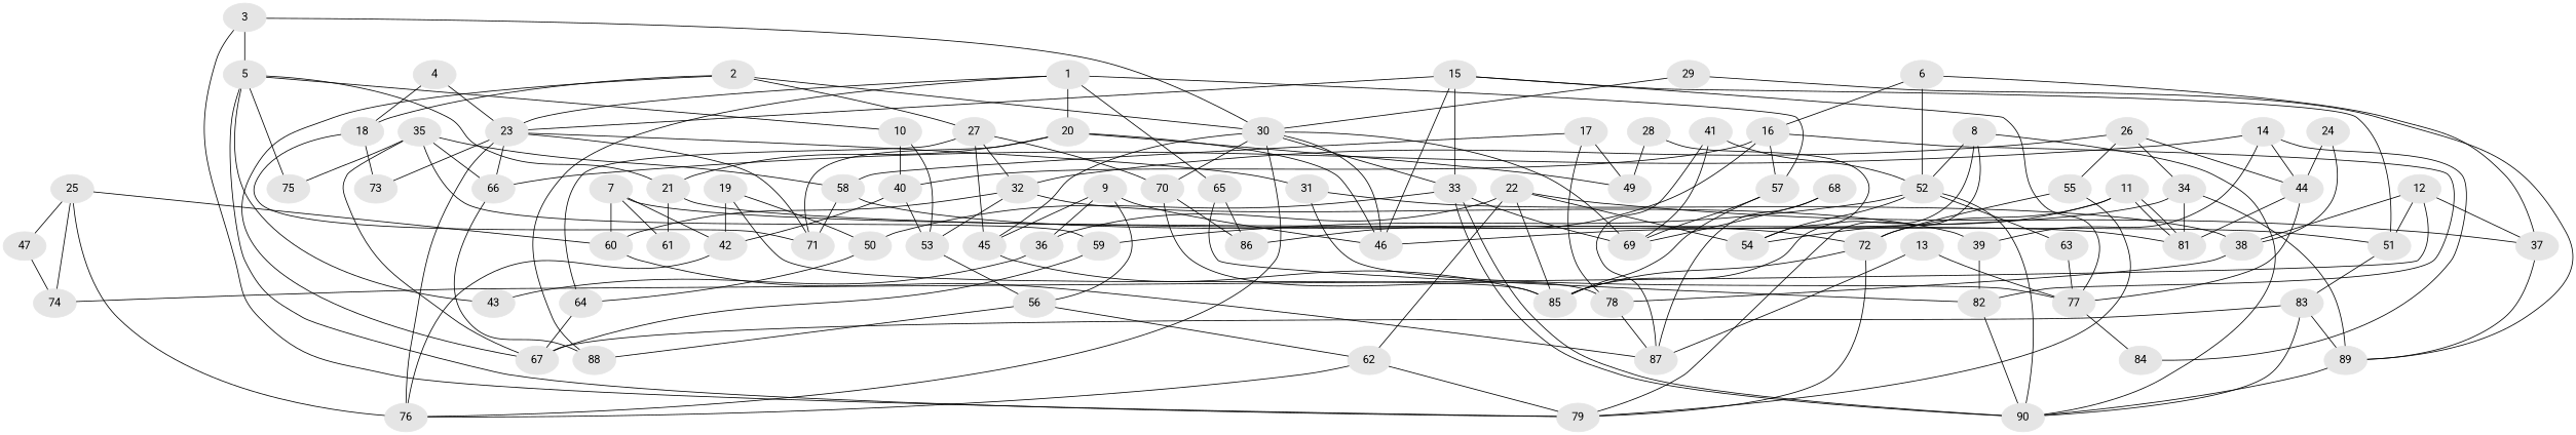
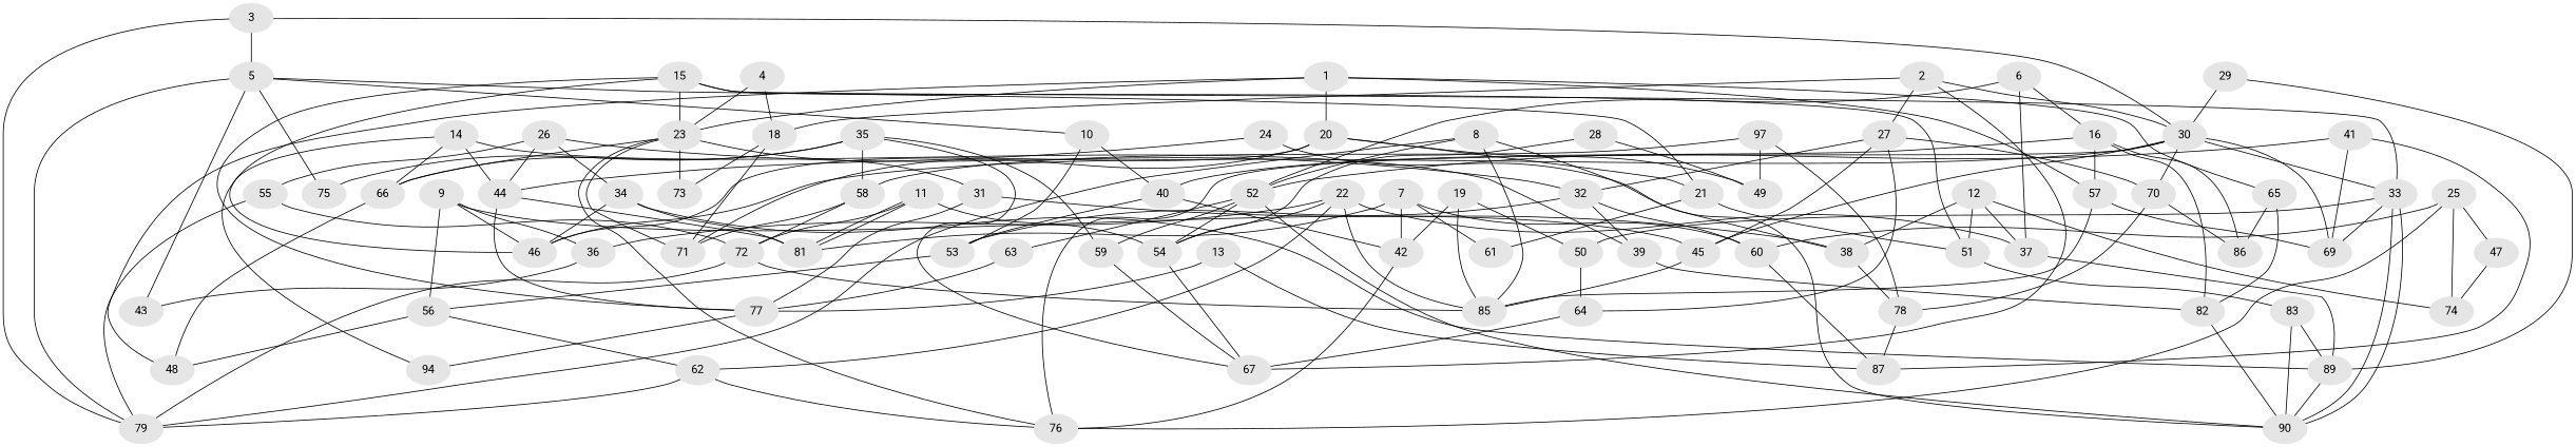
  graph {
    fontname=Roboto
    node [color=gray90 fontname=Roboto style=filled]
    edge [fontname=Roboto]
    1
    20
    23
    57
    65
-   88
+   88 [label=48]
    21
    46
    49
    71
    66
    73
    31
    76
    85
    69
    82
    86
    2
    18
    27
    30
    67
    45
    32
    64
    70
    33
    3
    5
    79
    10
    43
    75
    4
    40
    53
    61
    51
    6
    16
    37
    52
    89
    90
    54
    59
    63
    7
    42
    60
    81
    87
    8
    9
    36
    56
    62
    11
    72
    12
    38
    74
    78
    83
    13
    77
-   84
+   84 [label=94]
    14
    39
    44
    15
    50
-   17
+   17 [label=97]
    58
    19
    22
    24
    25
    47
    26
    34
    55
    28
    29
    35
    41
-   68
    1 -- 20
    1 -- 23
    1 -- 57
    1 -- 65
    1 -- 88
    20 -- 21
    20 -- 46
    20 -- 49
    20 -- 71
    23 -- 71
    23 -- 66
    23 -- 73
    23 -- 31
    23 -- 76
    57 -- 85
    57 -- 69
    65 -- 82
    65 -- 86
    21 -- 61
    21 -- 51
    66 -- 88
    31 -- 38
    31 -- 77
    82 -- 90
    2 -- 18
    2 -- 27
    2 -- 30
    2 -- 67
    18 -- 71
    18 -- 73
    27 -- 45
    27 -- 32
    27 -- 64
    27 -- 70
    30 -- 46
    30 -- 76
    30 -- 69
    30 -- 45
    30 -- 70
    30 -- 33
    45 -- 85
    32 -- 53
    32 -- 60
    32 -- 39
    64 -- 67
    70 -- 86
    70 -- 78
    33 -- 69
    33 -- 90
    33 -- 90
    33 -- 50
    3 -- 30
    3 -- 5
    3 -- 79
    5 -- 21
    5 -- 79
    5 -- 10
    5 -- 43
    5 -- 75
    10 -- 40
    10 -- 53
    4 -- 23
    4 -- 18
    40 -- 53
    40 -- 42
    53 -- 56
    51 -- 83
    6 -- 16
    6 -- 37
    6 -- 52
    16 -- 57
    16 -- 82
    16 -- 86
    16 -- 40
    37 -- 89
    52 -- 90
    52 -- 54
    52 -- 59
    52 -- 63
    89 -- 90
-   83 -- 67
+   54 -- 67
    59 -- 67
    63 -- 77
    7 -- 61
    7 -- 42
    7 -- 60
    7 -- 81
    42 -- 76
    60 -- 87
    8 -- 85
    8 -- 79
    8 -- 52
    8 -- 90
    9 -- 46
    9 -- 45
    9 -- 36
    9 -- 56
    36 -- 43
    56 -- 88
    56 -- 62
    62 -- 76
    62 -- 79
    11 -- 54
    11 -- 81
    11 -- 81
    11 -- 72
    72 -- 85
    72 -- 79
    12 -- 51
    12 -- 37
    12 -- 38
    12 -- 74
    38 -- 78
    78 -- 87
    83 -- 89
    83 -- 90
    13 -- 87
    13 -- 77
    77 -- 84
    14 -- 66
    14 -- 84
    14 -- 39
    14 -- 44
    39 -- 82
    44 -- 81
    44 -- 77
    15 -- 23
    15 -- 46
    15 -- 33
    15 -- 51
    15 -- 77
    50 -- 64
    17 -- 49
    17 -- 78
    17 -- 58
    58 -- 71
    58 -- 72
    19 -- 85
    19 -- 42
    19 -- 50
    22 -- 85
    22 -- 37
    22 -- 54
    22 -- 36
    22 -- 62
    24 -- 38
    24 -- 44
    25 -- 76
    25 -- 60
    25 -- 74
    25 -- 47
    47 -- 74
    26 -- 32
    26 -- 44
    26 -- 34
    26 -- 55
    34 -- 46
    34 -- 89
    34 -- 81
    55 -- 79
    55 -- 72
    28 -- 49
    28 -- 54
    29 -- 30
    29 -- 89
    35 -- 66
    35 -- 67
    35 -- 75
    35 -- 59
    35 -- 58
    41 -- 69
    41 -- 52
    41 -- 87
-   68 -- 69
-   68 -- 87
  }
